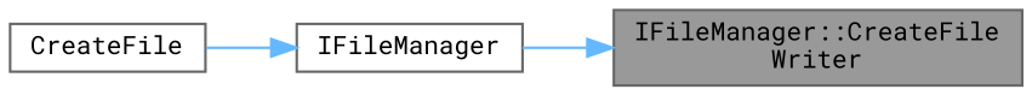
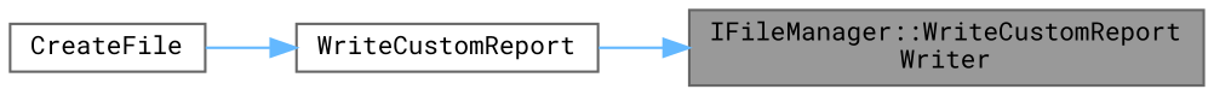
  digraph {
    fontname="Roboto Mono"
    rankdir=RL
    node [color=grey40 fillcolor=white fontname="Roboto Mono" fontsize=10 shape=box style=filled]
    edge [color=steelblue1 dir=back fontname="Roboto Mono" fontsize=10 labelfontname=Helvetica labelfontsize=10 style=solid]
-   n1 [color=gray40 fillcolor=grey60 fontcolor=black height=0.2 label="IFileManager::CreateFile\lWriter" width=0.4]
-   n2 [height=0.2 label=IFileManager width=0.4]
+   n1 [color=gray40 fillcolor=grey60 fontcolor=black height=0.2 label="IFileManager::WriteCustomReport\lWriter" width=0.4]
+   n2 [height=0.2 label=WriteCustomReport width=0.4]
    n3 [height=0.2 label=CreateFile width=0.4]
    n1 -> n2
    n2 -> n3
  }
